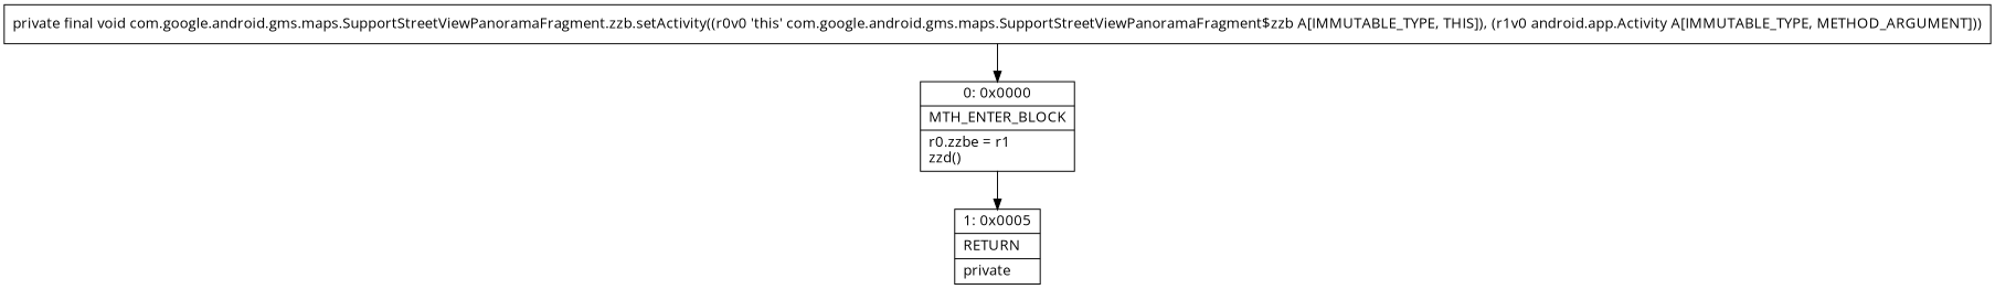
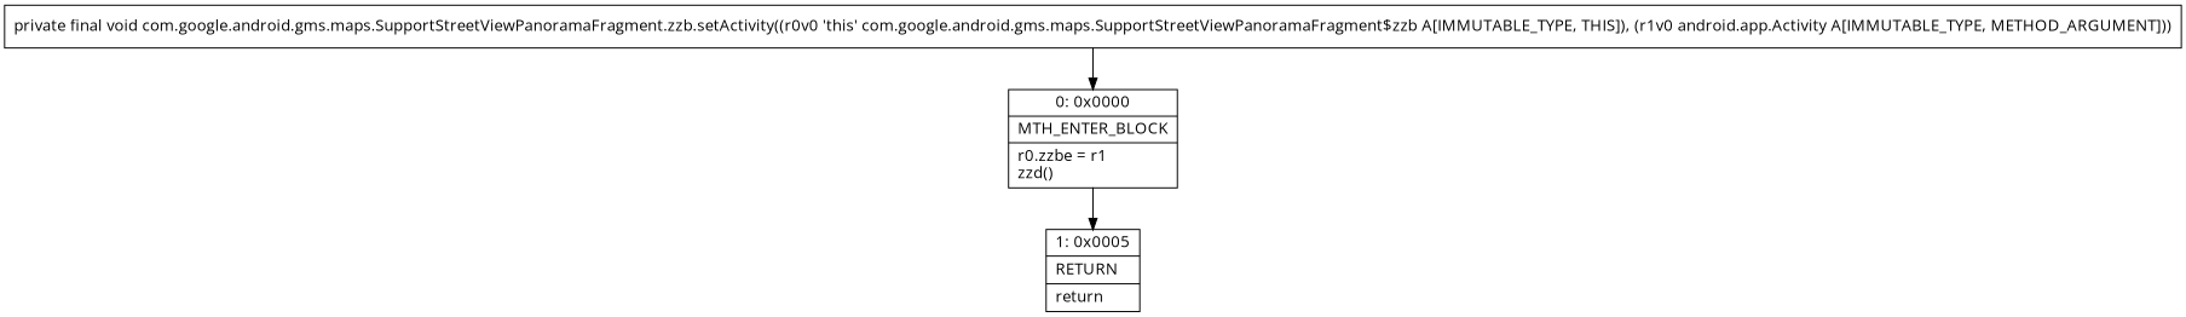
  digraph {
    fontname="Open Sans"
    node [shape=record fontname="Open Sans"]
    edge [fontname="Open Sans"]
    n1 [label="{0\:\ 0x0000|MTH_ENTER_BLOCK\l|r0.zzbe = r1\lzzd()\l}"]
-   n2 [label="{1\:\ 0x0005|RETURN\l|private\l}"]
+   n2 [label="{1\:\ 0x0005|RETURN\l|return\l}"]
    n3 [label="{private final void com.google.android.gms.maps.SupportStreetViewPanoramaFragment.zzb.setActivity((r0v0 'this' com.google.android.gms.maps.SupportStreetViewPanoramaFragment$zzb A[IMMUTABLE_TYPE, THIS]), (r1v0 android.app.Activity A[IMMUTABLE_TYPE, METHOD_ARGUMENT])) }"]
    n1 -> n2
    n3 -> n1
  }
